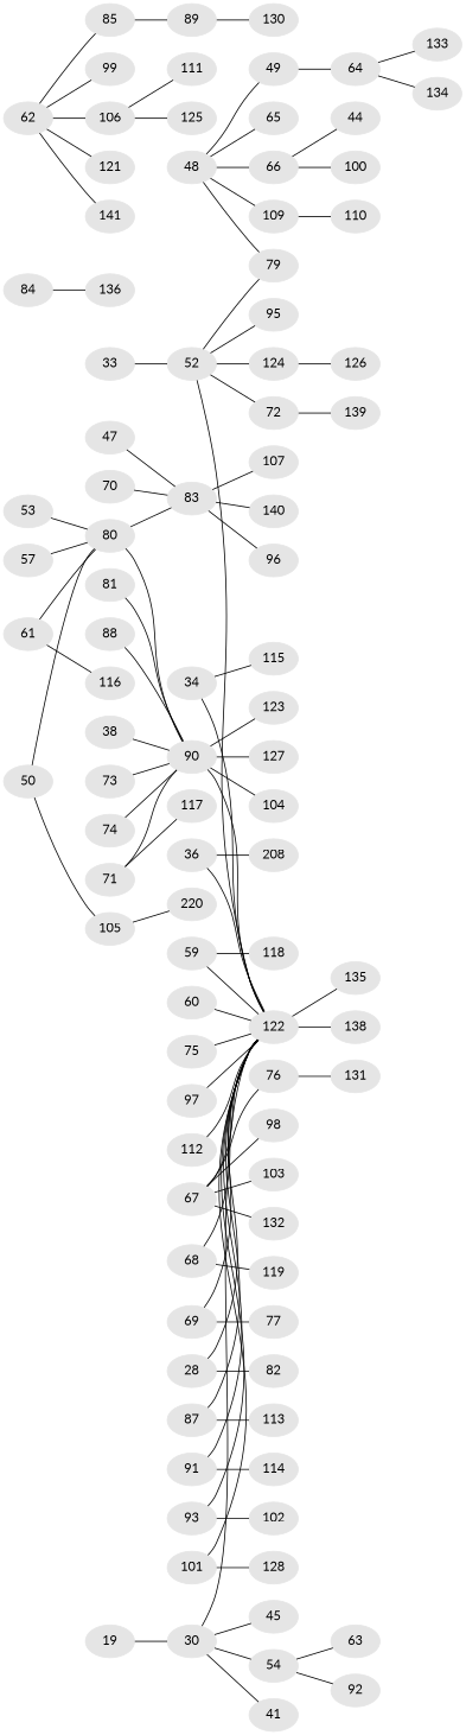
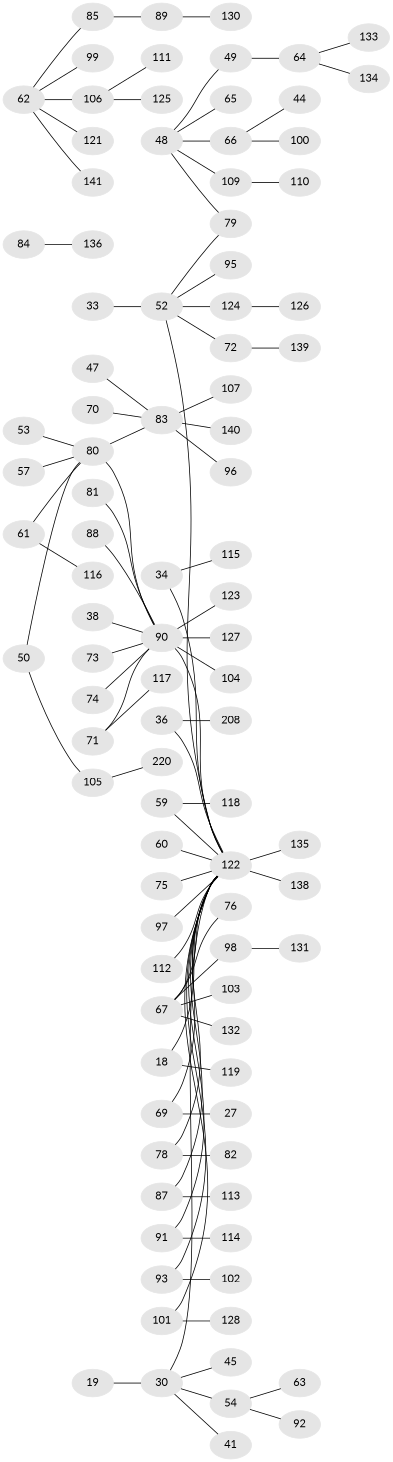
  graph {
    fontname=Lato
    rankdir=LR
    node [color=gray90 fontname=Lato style=filled]
    edge [fontname=Lato]
    30 [super="+18"]
    41
    45
    54
    122 [super="+7+56+37+28+35+26+55+86+58+46"]
    19
    63
    92
    135
    138
    52 [super="+16+40"]
    79 [super="+10"]
    72
    95
    124
    33
    34
    115
    36
    n20 [label=208]
    90 [super="+20+51+23"]
    104
    123
    127
    n25 [label=38]
    83 [super="+43"]
    96
    107
    140
    47
    48
    49
    65
    66
    109
    64
    n37 [label=44]
    100
    110
    133
    134
    80 [super="+42"]
    50
    105
    n45 [label=220]
    139
    126
    53
    57
    59
    118
    60
    61
    116
    84
    136
    62 [super="+22+32+38"]
    85
    99
    106 [super="+44"]
    121
    141
    89
    111
    125
    67 [super="+29"]
    76
    98
    103
    132
    131
-   68
+   68 [label=18]
    119
    69
-   77
+   77 [label=27]
    70
    71
    117
    73
    74
    75
-   78 [label=28]
+   78
    82
    81
    130
    87
    113
    88
    91
    114
    93
    102
    97
    101
    128
    112
    30 -- 41
    30 -- 45
    30 -- 54
    30 -- 122
    54 -- 63
    54 -- 92
    122 -- 135
    122 -- 138
    19 -- 30
    52 -- 122
    52 -- 79
    52 -- 72
    52 -- 95
    52 -- 124
    72 -- 139
    124 -- 126
    33 -- 52
    34 -- 122
    34 -- 115
    36 -- 122
    36 -- n20
    90 -- 122
    90 -- 104
    90 -- 123
    90 -- 127
    n25 -- 90
    83 -- 96
    83 -- 107
    83 -- 140
    47 -- 83
    48 -- 79
    48 -- 49
    48 -- 65
    48 -- 66
    48 -- 109
    49 -- 64
    66 -- n37
    66 -- 100
    109 -- 110
    64 -- 133
    64 -- 134
    80 -- 90
    80 -- 83
    50 -- 80
    50 -- 105
    105 -- n45
    53 -- 80
    57 -- 80
    59 -- 122
    59 -- 118
    60 -- 122
    61 -- 80
    61 -- 116
    84 -- 136
    62 -- 85
    62 -- 99
    62 -- 106
    62 -- 121
    62 -- 141
    85 -- 89
    106 -- 111
    106 -- 125
    89 -- 130
    67 -- 122
    67 -- 76
    67 -- 98
    67 -- 103
    67 -- 132
-   76 -- 131
+   98 -- 131
    68 -- 122
    68 -- 119
    69 -- 122
    69 -- 77
    70 -- 83
    71 -- 90
    71 -- 117
    73 -- 90
    74 -- 90
    75 -- 122
    78 -- 122
    78 -- 82
    81 -- 90
    87 -- 122
    87 -- 113
    88 -- 90
    91 -- 122
    91 -- 114
    93 -- 122
    93 -- 102
    97 -- 122
    101 -- 122
    101 -- 128
    112 -- 122
  }
